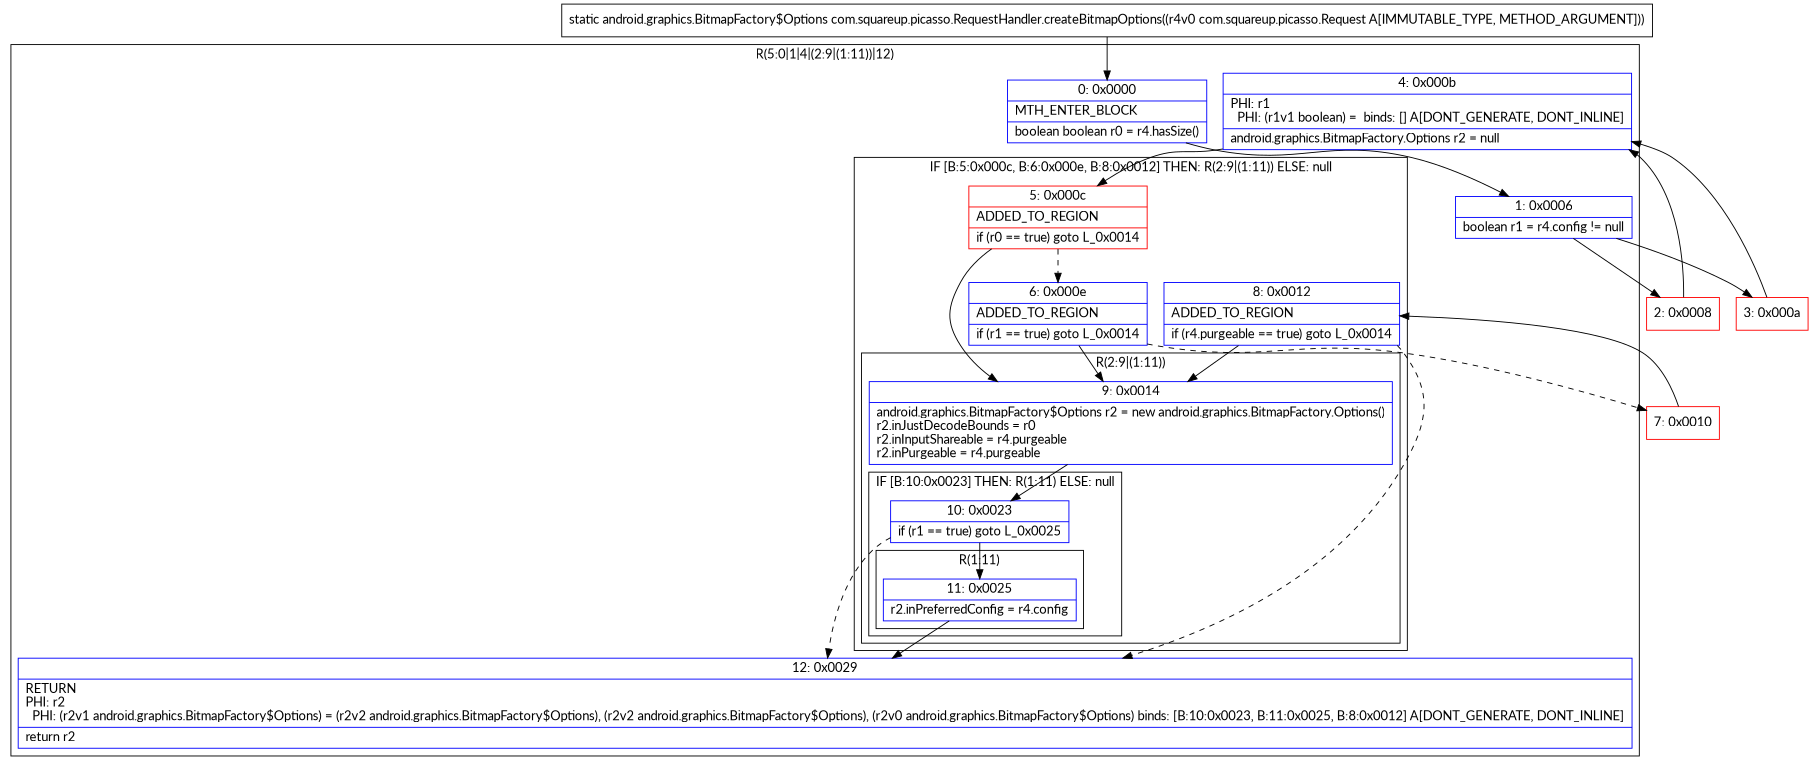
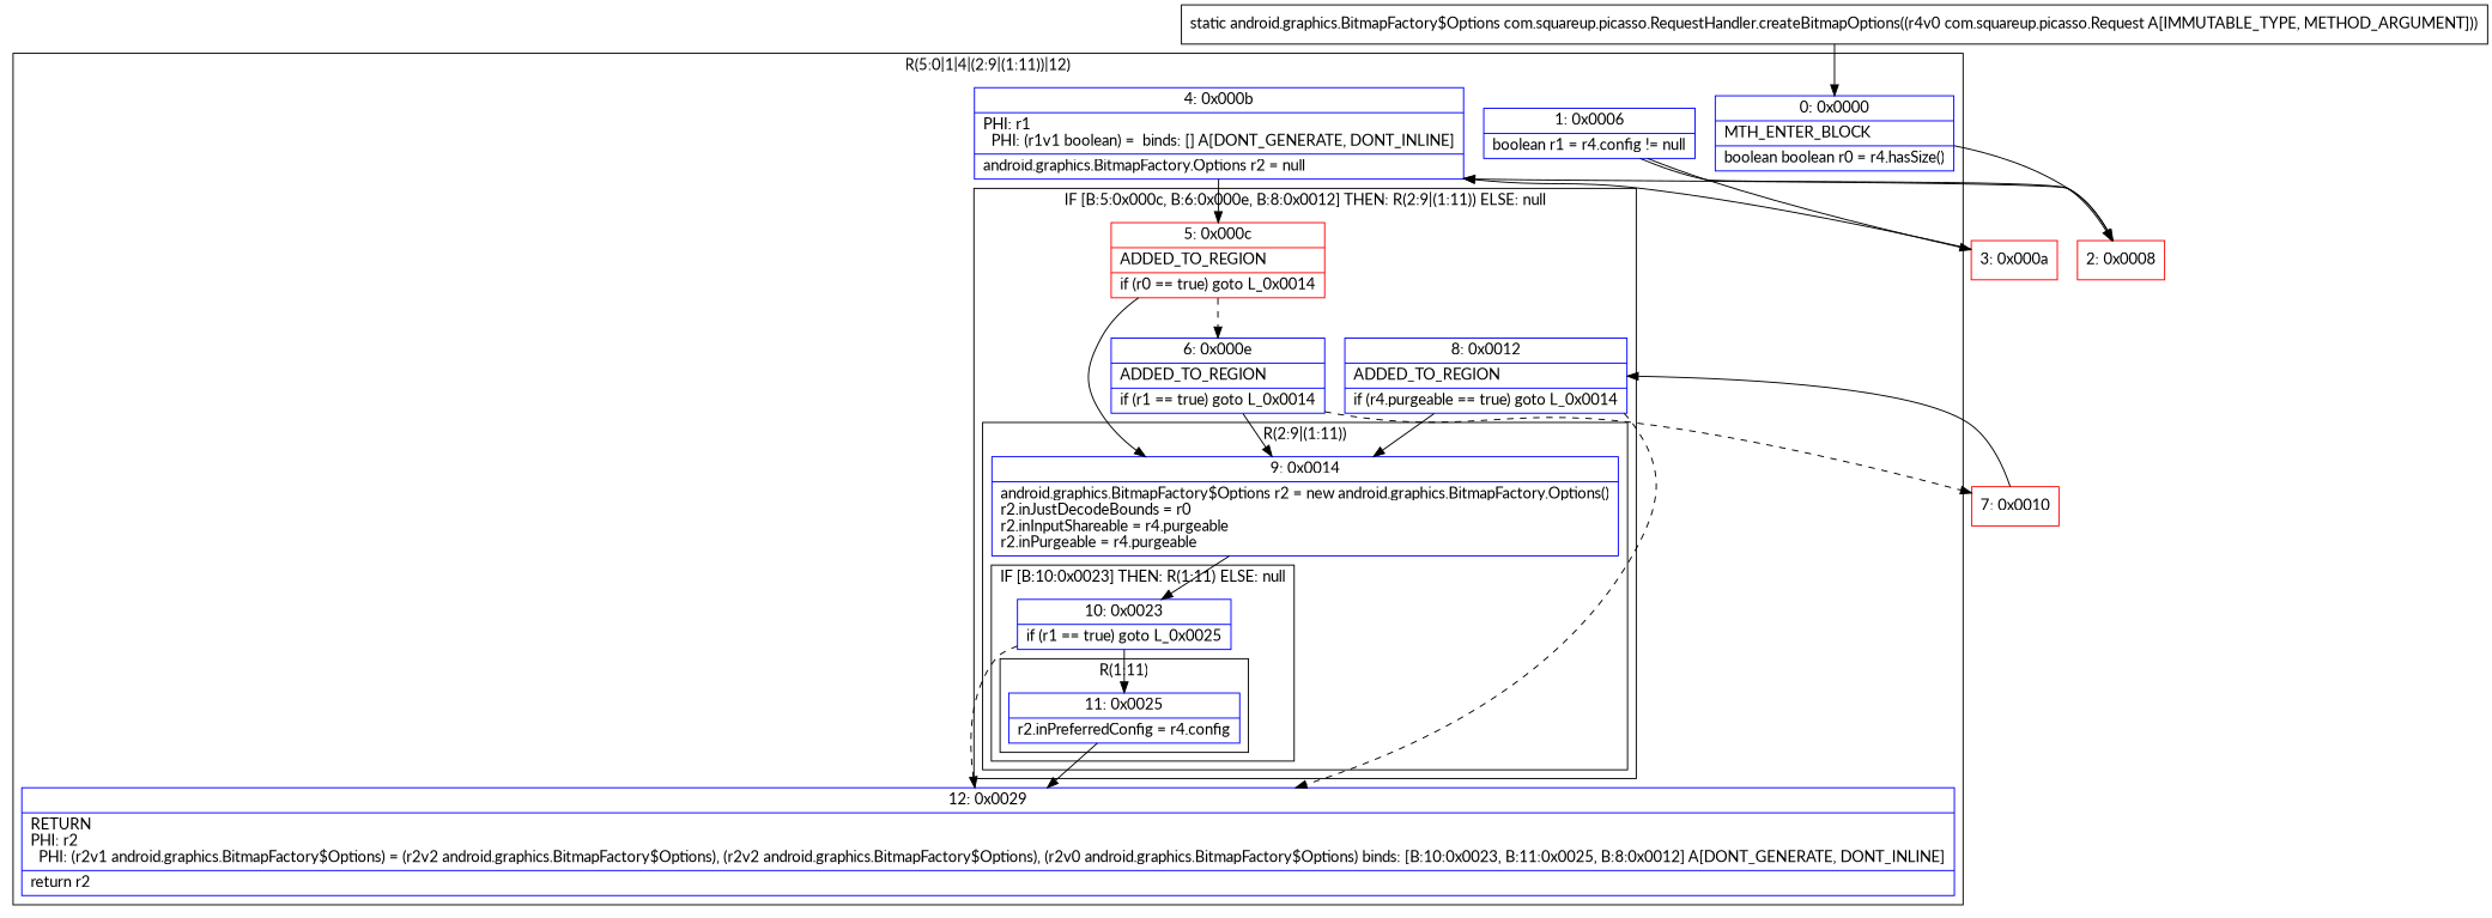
  digraph {
    fontname=Lato
    node [color=blue fontname=Lato shape=record]
    edge [fontname=Lato]
    n1 [label="{11\:\ 0x0025|r2.inPreferredConfig = r4.config\l}"]
    n2 [label="{10\:\ 0x0023|if (r1 == true) goto L_0x0025\l}"]
    n3 [label="{9\:\ 0x0014|android.graphics.BitmapFactory$Options r2 = new android.graphics.BitmapFactory.Options()\lr2.inJustDecodeBounds = r0\lr2.inInputShareable = r4.purgeable\lr2.inPurgeable = r4.purgeable\l}"]
    n4 [color=red label="{5\:\ 0x000c|ADDED_TO_REGION\l|if (r0 == true) goto L_0x0014\l}"]
    n5 [label="{6\:\ 0x000e|ADDED_TO_REGION\l|if (r1 == true) goto L_0x0014\l}"]
    n6 [label="{8\:\ 0x0012|ADDED_TO_REGION\l|if (r4.purgeable == true) goto L_0x0014\l}"]
    n7 [label="{0\:\ 0x0000|MTH_ENTER_BLOCK\l|boolean boolean r0 = r4.hasSize()\l}"]
    n8 [label="{1\:\ 0x0006|boolean r1 = r4.config != null\l}"]
    n9 [label="{4\:\ 0x000b|PHI: r1 \l  PHI: (r1v1 boolean) =  binds: [] A[DONT_GENERATE, DONT_INLINE]\l|android.graphics.BitmapFactory.Options r2 = null\l}"]
    n10 [label="{12\:\ 0x0029|RETURN\lPHI: r2 \l  PHI: (r2v1 android.graphics.BitmapFactory$Options) = (r2v2 android.graphics.BitmapFactory$Options), (r2v2 android.graphics.BitmapFactory$Options), (r2v0 android.graphics.BitmapFactory$Options) binds: [B:10:0x0023, B:11:0x0025, B:8:0x0012] A[DONT_GENERATE, DONT_INLINE]\l|return r2\l}"]
    n11 [color=red label="{7\:\ 0x0010}"]
    n12 [color=red label="{2\:\ 0x0008}"]
    n13 [color=red label="{3\:\ 0x000a}"]
    n14 [label="{static android.graphics.BitmapFactory$Options com.squareup.picasso.RequestHandler.createBitmapOptions((r4v0 com.squareup.picasso.Request A[IMMUTABLE_TYPE, METHOD_ARGUMENT])) }" color=""]
    subgraph cluster_1 {
      label="R(5:0|1|4|(2:9|(1:11))|12)"
      n7
      n8
      n9
      n10
      subgraph cluster_2 {
        label="IF [B:5:0x000c, B:6:0x000e, B:8:0x0012] THEN: R(2:9|(1:11)) ELSE: null"
        n4
        n5
        n6
        subgraph cluster_3 {
          label="R(2:9|(1:11))"
          n3
          subgraph cluster_4 {
            label="IF [B:10:0x0023] THEN: R(1:11) ELSE: null"
            n2
            subgraph cluster_5 {
              label="R(1:11)"
              n1
            }
          }
        }
      }
    }
    n1 -> n10
    n2 -> n1
    n2 -> n10 [style=dashed]
    n3 -> n2
    n4 -> n3
    n4 -> n5 [style=dashed]
    n5 -> n3
    n5 -> n11 [style=dashed]
    n6 -> n3
    n6 -> n10 [style=dashed]
-   n7 -> n8
+   n7 -> n12
    n8 -> n12
    n8 -> n13
    n9 -> n4
    n11 -> n6
    n12 -> n9
    n13 -> n9
    n14 -> n7
  }
